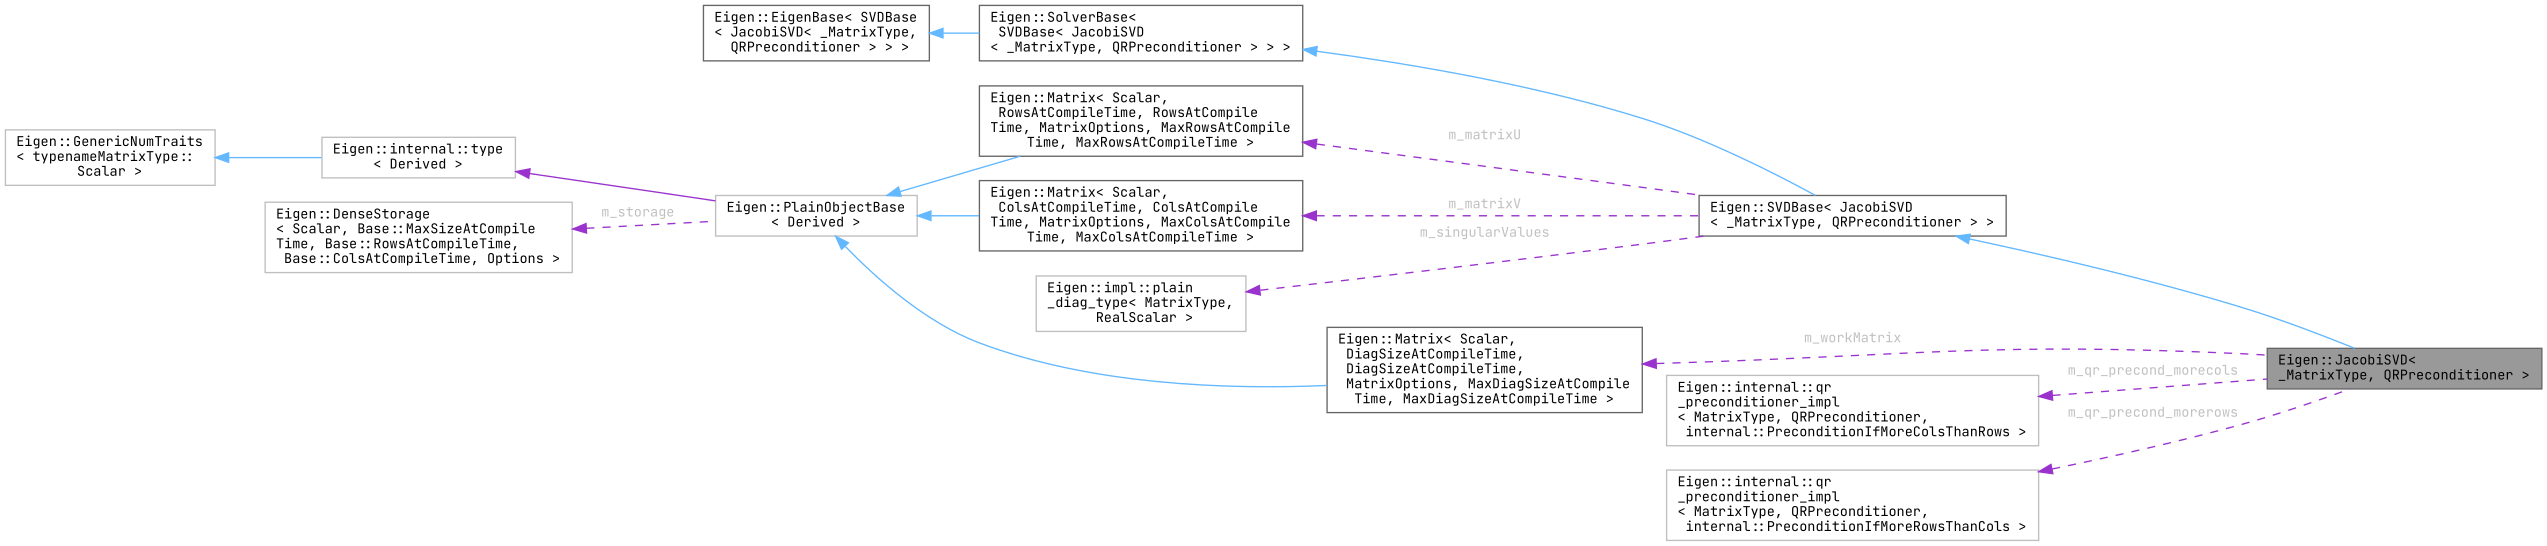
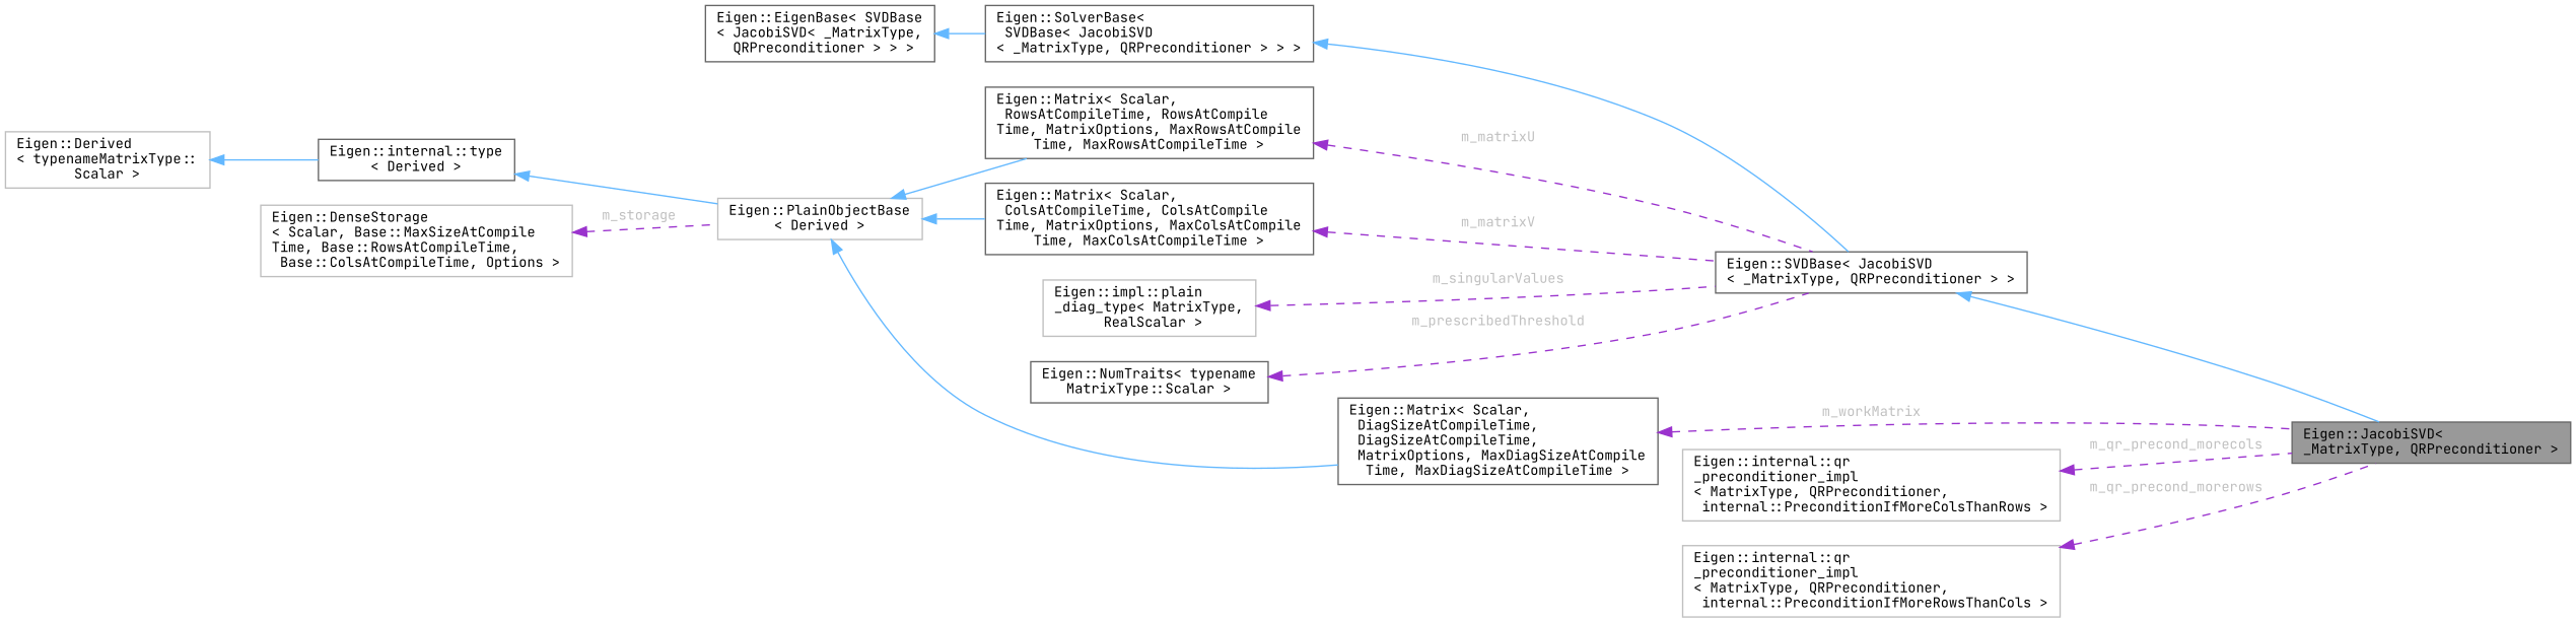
  digraph {
    fontname="JetBrains Mono"
    rankdir=LR
    node [color=gray40 fillcolor=white fontname="JetBrains Mono" fontsize=10 shape=box style=filled]
    edge [color=steelblue1 dir=back fontname="JetBrains Mono" fontsize=10 labelfontname=Helvetica labelfontsize=10 style=solid]
    n1 [fillcolor=grey60 fontcolor=black height=0.2 label="Eigen::JacobiSVD\< \l_MatrixType, QRPreconditioner \>" width=0.4]
    n2 [height=0.2 label="Eigen::SVDBase\< JacobiSVD\l\< _MatrixType, QRPreconditioner \> \>" width=0.4]
    n3 [height=0.2 label="Eigen::SolverBase\<\l SVDBase\< JacobiSVD\l\< _MatrixType, QRPreconditioner \> \> \>" width=0.4]
    n4 [height=0.2 label="Eigen::EigenBase\< SVDBase\l\< JacobiSVD\< _MatrixType,\l QRPreconditioner \> \> \>" width=0.4]
    n5 [height=0.2 label="Eigen::Matrix\< Scalar,\l RowsAtCompileTime, RowsAtCompile\lTime, MatrixOptions, MaxRowsAtCompile\lTime, MaxRowsAtCompileTime \>" width=0.4]
    n6 [color=grey75 height=0.2 label="Eigen::PlainObjectBase\l\< Derived \>" width=0.4]
    n7 [height=0.2 label="Eigen::Matrix\< Scalar,\l ColsAtCompileTime, ColsAtCompile\lTime, MatrixOptions, MaxColsAtCompile\lTime, MaxColsAtCompileTime \>" width=0.4]
    n8 [height=0.2 label="Eigen::Matrix\< Scalar,\l DiagSizeAtCompileTime,\l DiagSizeAtCompileTime,\l MatrixOptions, MaxDiagSizeAtCompile\lTime, MaxDiagSizeAtCompileTime \>" width=0.4]
-   n9 [color=grey75 height=0.2 label="Eigen::internal::type\l\< Derived \>" width=0.4]
+   n9 [height=0.2 label="Eigen::internal::type\l\< Derived \>" width=0.4]
    n10 [color=grey75 height=0.2 label="Eigen::DenseStorage\l\< Scalar, Base::MaxSizeAtCompile\lTime, Base::RowsAtCompileTime,\l Base::ColsAtCompileTime, Options \>" width=0.4]
    n11 [color=grey75 height=0.2 label="Eigen::impl::plain\l_diag_type\< MatrixType,\l RealScalar \>" width=0.4]
-   n13 [color=grey75 height=0.2 label="Eigen::GenericNumTraits\l\< typenameMatrixType::\lScalar \>" width=0.4]
+   n12 [height=0.2 label="Eigen::NumTraits\< typename\lMatrixType::Scalar \>" width=0.4]
+   n13 [color=grey75 height=0.2 label="Eigen::Derived\l\< typenameMatrixType::\lScalar \>" width=0.4]
    n14 [color=grey75 height=0.2 label="Eigen::internal::qr\l_preconditioner_impl\l\< MatrixType, QRPreconditioner,\l internal::PreconditionIfMoreColsThanRows \>" width=0.4]
    n15 [color=grey75 height=0.2 label="Eigen::internal::qr\l_preconditioner_impl\l\< MatrixType, QRPreconditioner,\l internal::PreconditionIfMoreRowsThanCols \>" width=0.4]
    n2 -> n1
    n3 -> n2
    n4 -> n3
    n5 -> n2 [color=darkorchid3 fontcolor=grey label=<<TABLE CELLBORDER="0" BORDER="0"><TR><TD VALIGN="top" ALIGN="LEFT" CELLPADDING="1" CELLSPACING="0">m_matrixU</TD></TR> </TABLE>> style=dashed]
    n6 -> n5
    n6 -> n7
    n6 -> n8
    n7 -> n2 [color=darkorchid3 fontcolor=grey label=<<TABLE CELLBORDER="0" BORDER="0"><TR><TD VALIGN="top" ALIGN="LEFT" CELLPADDING="1" CELLSPACING="0">m_matrixV</TD></TR> </TABLE>> style=dashed]
    n8 -> n1 [color=darkorchid3 fontcolor=grey label=<<TABLE CELLBORDER="0" BORDER="0"><TR><TD VALIGN="top" ALIGN="LEFT" CELLPADDING="1" CELLSPACING="0">m_workMatrix</TD></TR> </TABLE>> style=dashed]
-   n9 -> n6 [color=darkorchid3]
+   n9 -> n6
    n10 -> n6 [color=darkorchid3 fontcolor=grey label=<<TABLE CELLBORDER="0" BORDER="0"><TR><TD VALIGN="top" ALIGN="LEFT" CELLPADDING="1" CELLSPACING="0">m_storage</TD></TR> </TABLE>> style=dashed]
    n11 -> n2 [color=darkorchid3 fontcolor=grey label=<<TABLE CELLBORDER="0" BORDER="0"><TR><TD VALIGN="top" ALIGN="LEFT" CELLPADDING="1" CELLSPACING="0">m_singularValues</TD></TR> </TABLE>> style=dashed]
+   n12 -> n2 [color=darkorchid3 fontcolor=grey label=<<TABLE CELLBORDER="0" BORDER="0"><TR><TD VALIGN="top" ALIGN="LEFT" CELLPADDING="1" CELLSPACING="0">m_prescribedThreshold</TD></TR> </TABLE>> style=dashed]
    n13 -> n9
    n14 -> n1 [color=darkorchid3 fontcolor=grey label=<<TABLE CELLBORDER="0" BORDER="0"><TR><TD VALIGN="top" ALIGN="LEFT" CELLPADDING="1" CELLSPACING="0">m_qr_precond_morecols</TD></TR> </TABLE>> style=dashed]
    n15 -> n1 [color=darkorchid3 fontcolor=grey label=<<TABLE CELLBORDER="0" BORDER="0"><TR><TD VALIGN="top" ALIGN="LEFT" CELLPADDING="1" CELLSPACING="0">m_qr_precond_morerows</TD></TR> </TABLE>> style=dashed]
  }
